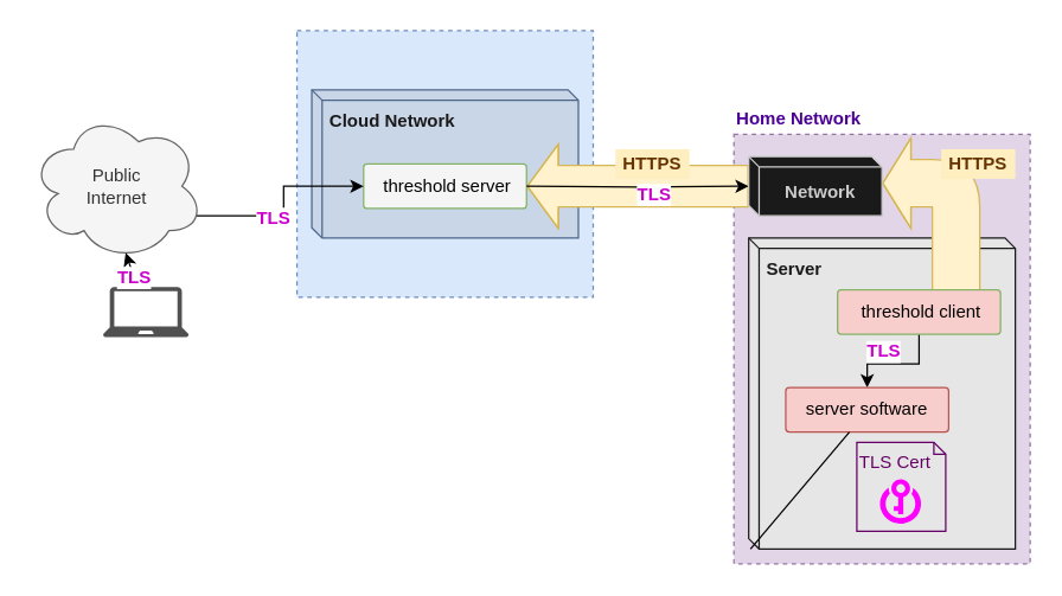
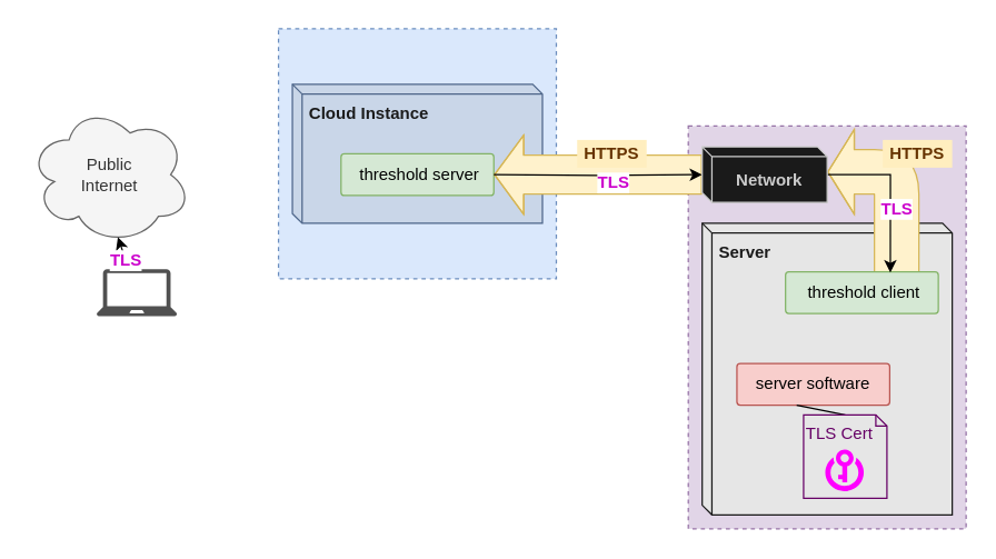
  <mxCell id="0" />
  <mxCell id="1" parent="0" />
  <mxCell id="2" value="" style="rounded=0;whiteSpace=wrap;html=1;dashed=1;fillColor=#dae8fc;strokeColor=#6c8ebf;" parent="1" vertex="1"><mxGeometry x="200" y="20" width="200" height="180" as="geometry" /></mxCell>
  <mxCell id="3" value="" style="rounded=0;whiteSpace=wrap;html=1;dashed=1;fillColor=#e1d5e7;strokeColor=#9673a6;" parent="1" vertex="1"><mxGeometry x="495" y="90" width="200" height="290" as="geometry" /></mxCell>
- <mxCell id="4" value="&lt;font color=&quot;#4C0099&quot;&gt;Home Network&lt;br&gt;&lt;/font&gt;" style="text;strokeColor=none;fillColor=none;align=left;verticalAlign=middle;rounded=0;dashed=1;fontStyle=1;fontColor=#003366;html=1;whiteSpace=wrap;" parent="1" vertex="1"><mxGeometry x="495" y="70" width="140" height="20" as="geometry" /></mxCell>
  <mxCell id="5" value="&lt;b&gt;&lt;font color=&quot;#1A1A1A&quot;&gt;&amp;nbsp;Server&lt;/font&gt;&lt;/b&gt;" style="shape=cube;whiteSpace=wrap;html=1;boundedLbl=1;backgroundOutline=1;strokeColor=#1A1A1A;strokeWidth=1;fillColor=#E6E6E6;fontColor=#003366;align=left;size=7;verticalAlign=top;" parent="1" vertex="1"><mxGeometry x="505" y="160" width="180" height="210" as="geometry" /></mxCell>
- <mxCell id="6" value="&lt;b&gt;&lt;font color=&quot;#1A1A1A&quot;&gt;&amp;nbsp;Cloud Network&lt;br&gt;&lt;/font&gt;&lt;/b&gt;" style="shape=cube;whiteSpace=wrap;html=1;boundedLbl=1;backgroundOutline=1;strokeColor=#4E668A;strokeWidth=1;fillColor=#C9D6E8;align=left;size=7;verticalAlign=top;" parent="1" vertex="1"><mxGeometry x="210" y="60" width="180" height="100" as="geometry" /></mxCell>
- <mxCell id="7" value="&amp;nbsp;threshold server" style="rounded=1;whiteSpace=wrap;html=1;strokeColor=#82b366;strokeWidth=1;fillColor=#f5f5f5;align=center;arcSize=8;" parent="1" vertex="1"><mxGeometry x="245" y="110" width="110" height="30" as="geometry" /></mxCell>
+ <mxCell id="6" value="&lt;b&gt;&lt;font color=&quot;#1A1A1A&quot;&gt;&amp;nbsp;Cloud Instance&lt;br&gt;&lt;/font&gt;&lt;/b&gt;" style="shape=cube;whiteSpace=wrap;html=1;boundedLbl=1;backgroundOutline=1;strokeColor=#4E668A;strokeWidth=1;fillColor=#C9D6E8;align=left;size=7;verticalAlign=top;" parent="1" vertex="1"><mxGeometry x="210" y="60" width="180" height="100" as="geometry" /></mxCell>
+ <mxCell id="7" value="&amp;nbsp;threshold server" style="rounded=1;whiteSpace=wrap;html=1;strokeColor=#82b366;strokeWidth=1;fillColor=#d5e8d4;align=center;arcSize=8;" parent="1" vertex="1"><mxGeometry x="245" y="110" width="110" height="30" as="geometry" /></mxCell>
  <mxCell id="8" value="" style="shape=flexArrow;endArrow=classic;html=1;fontColor=#003366;endWidth=28;endSize=6;width=32;fillColor=#fff2cc;strokeColor=#d6b656;" parent="1" edge="1"><mxGeometry width="50" height="50" relative="1" as="geometry"><mxPoint x="645" y="200" as="sourcePoint" /><mxPoint x="595" y="123" as="targetPoint" /><Array as="points"><mxPoint x="645" y="123" /></Array></mxGeometry></mxCell>
  <mxCell id="9" value="" style="shape=flexArrow;endArrow=classic;html=1;fontColor=#003366;endWidth=28;endSize=6.67;width=28;fillColor=#fff2cc;strokeColor=#d6b656;" parent="1" edge="1"><mxGeometry width="50" height="50" relative="1" as="geometry"><mxPoint x="505" y="125" as="sourcePoint" /><mxPoint x="355" y="125" as="targetPoint" /><Array as="points"><mxPoint x="405" y="125" /></Array></mxGeometry></mxCell>
- <mxCell id="10" style="edgeStyle=orthogonalEdgeStyle;rounded=0;html=1;exitX=0.5;exitY=1;entryX=0.5;entryY=0;jettySize=auto;orthogonalLoop=1;fillColor=#ffffff;fontColor=#663300;" parent="1" source="12" target="23" edge="1"><mxGeometry relative="1" as="geometry" /></mxCell>
- <mxCell id="11" value="&lt;font color=&quot;#CC00CC&quot;&gt;&lt;b&gt;TLS&lt;/b&gt;&lt;/font&gt;" style="text;html=1;resizable=0;points=[];align=center;verticalAlign=middle;labelBackgroundColor=#ffffff;fontColor=#663300;" parent="10" vertex="1" connectable="0"><mxGeometry x="0.261" relative="1" as="geometry"><mxPoint y="-8.5" as="offset" /></mxGeometry></mxCell>
- <mxCell id="12" value="&amp;nbsp;threshold client" style="rounded=1;whiteSpace=wrap;html=1;strokeColor=#82b366;strokeWidth=1;fillColor=#f8cecc;align=center;arcSize=8;" parent="1" vertex="1"><mxGeometry x="565" y="195" width="110" height="30" as="geometry" /></mxCell>
+ <mxCell id="12" value="&amp;nbsp;threshold client" style="rounded=1;whiteSpace=wrap;html=1;strokeColor=#82b366;strokeWidth=1;fillColor=#d5e8d4;align=center;arcSize=8;" parent="1" vertex="1"><mxGeometry x="565" y="195" width="110" height="30" as="geometry" /></mxCell>
  <mxCell id="13" value="HTTPS" style="text;html=1;strokeColor=none;fillColor=#FFEEBF;align=center;verticalAlign=middle;whiteSpace=wrap;rounded=0;fontColor=#663300;fontStyle=1" parent="1" vertex="1"><mxGeometry x="415" y="100" width="50" height="20" as="geometry" /></mxCell>
  <mxCell id="14" value="HTTPS" style="text;html=1;strokeColor=none;fillColor=#FFEEBF;align=center;verticalAlign=middle;whiteSpace=wrap;rounded=0;fontColor=#663300;fontStyle=1" parent="1" vertex="1"><mxGeometry x="635" y="100" width="50" height="20" as="geometry" /></mxCell>
- <mxCell id="15" style="edgeStyle=orthogonalEdgeStyle;rounded=0;html=1;exitX=0.96;exitY=0.7;exitPerimeter=0;entryX=0;entryY=0.5;jettySize=auto;orthogonalLoop=1;fillColor=#ffffff;fontColor=#663300;" parent="1" source="17" target="7" edge="1"><mxGeometry relative="1" as="geometry" /></mxCell>
- <mxCell id="16" value="&lt;font color=&quot;#CC00CC&quot;&gt;&lt;b&gt;TLS&lt;/b&gt;&lt;/font&gt;" style="text;html=1;resizable=0;points=[];align=center;verticalAlign=middle;labelBackgroundColor=#ffffff;fontColor=#663300;" parent="15" vertex="1" connectable="0"><mxGeometry x="-0.225" y="-1" relative="1" as="geometry"><mxPoint as="offset" /></mxGeometry></mxCell>
  <mxCell id="17" value="&lt;div&gt;Public&lt;/div&gt;&lt;div&gt;Internet&lt;/div&gt;" style="ellipse;shape=cloud;whiteSpace=wrap;html=1;strokeColor=#666666;strokeWidth=1;fillColor=#f5f5f5;align=center;fontColor=#333333;" parent="1" vertex="1"><mxGeometry x="20" y="75" width="117" height="100" as="geometry" /></mxCell>
  <mxCell id="18" style="edgeStyle=orthogonalEdgeStyle;rounded=0;html=1;jettySize=auto;orthogonalLoop=1;fillColor=#ffffff;fontColor=#663300;entryX=0;entryY=0.5;" parent="1" target="22" edge="1"><mxGeometry relative="1" as="geometry"><mxPoint x="645" y="200" as="targetPoint" /><mxPoint x="355" y="125" as="sourcePoint" /></mxGeometry></mxCell>
  <mxCell id="19" value="&lt;font color=&quot;#CC00CC&quot;&gt;&lt;b&gt;TLS&lt;/b&gt;&lt;/font&gt;" style="text;html=1;resizable=0;points=[];align=center;verticalAlign=middle;labelBackgroundColor=#ffffff;fontColor=#663300;" parent="18" vertex="1" connectable="0"><mxGeometry x="-0.653" y="1" relative="1" as="geometry"><mxPoint x="59" y="6" as="offset" /></mxGeometry></mxCell>
+ <mxCell id="20" style="edgeStyle=orthogonalEdgeStyle;rounded=0;html=1;exitX=1;exitY=0.5;entryX=0.686;entryY=0.017;jettySize=auto;orthogonalLoop=1;fillColor=#ffffff;fontColor=#663300;entryPerimeter=0;" parent="1" source="22" target="12" edge="1"><mxGeometry relative="1" as="geometry" /></mxCell>
+ <mxCell id="21" value="&lt;font color=&quot;#CC00CC&quot;&gt;&lt;b&gt;TLS&lt;/b&gt;&lt;/font&gt;" style="text;html=1;resizable=0;points=[];align=center;verticalAlign=middle;labelBackgroundColor=#ffffff;fontColor=#663300;" parent="20" vertex="1" connectable="0"><mxGeometry x="-0.138" y="-21" relative="1" as="geometry"><mxPoint x="25.5" y="20" as="offset" /></mxGeometry></mxCell>
  <mxCell id="22" value="&lt;font color=&quot;#CCCCCC&quot;&gt;&lt;b&gt;Network&lt;/b&gt;&lt;/font&gt;" style="shape=cube;whiteSpace=wrap;html=1;boundedLbl=1;backgroundOutline=1;fontColor=#003366;align=center;fillColor=#1A1A1A;strokeColor=#CCCCCC;strokeWidth=1;size=7;" parent="1" vertex="1"><mxGeometry x="505" y="105" width="90" height="40" as="geometry" /></mxCell>
  <mxCell id="23" value="server software" style="rounded=1;whiteSpace=wrap;html=1;strokeColor=#b85450;strokeWidth=1;fillColor=#f8cecc;align=center;arcSize=8;" parent="1" vertex="1"><mxGeometry x="530" y="261" width="110" height="30" as="geometry" /></mxCell>
  <mxCell id="24" value="" style="shadow=0;dashed=0;html=1;strokeColor=none;fillColor=#505050;labelPosition=center;verticalLabelPosition=bottom;verticalAlign=top;outlineConnect=0;align=center;shape=mxgraph.office.devices.laptop;fontColor=#663300;" parent="1" vertex="1"><mxGeometry x="69" y="193" width="58" height="34" as="geometry" /></mxCell>
  <mxCell id="25" value="" style="endArrow=classic;html=1;fillColor=#ffffff;fontColor=#663300;entryX=0.55;entryY=0.95;entryPerimeter=0;" parent="1" source="24" target="17" edge="1"><mxGeometry width="50" height="50" relative="1" as="geometry"><mxPoint x="35" y="400" as="sourcePoint" /><mxPoint x="85" y="350" as="targetPoint" /></mxGeometry></mxCell>
  <mxCell id="26" value="&lt;font color=&quot;#CC00CC&quot;&gt;&lt;b&gt;TLS&lt;/b&gt;&lt;/font&gt;" style="text;html=1;resizable=0;points=[];align=center;verticalAlign=middle;labelBackgroundColor=#ffffff;fontColor=#663300;" parent="25" vertex="1" connectable="0"><mxGeometry x="-0.442" relative="1" as="geometry"><mxPoint as="offset" /></mxGeometry></mxCell>
- <mxCell id="27" value="" style="endArrow=none;html=1;fillColor=#ffffff;fontColor=#663300;exitX=0.391;exitY=1;exitPerimeter=0;" parent="1" source="23" target="5" edge="1"><mxGeometry width="50" height="50" relative="1" as="geometry"><mxPoint x="35" y="540" as="sourcePoint" /><mxPoint x="85" y="490" as="targetPoint" /></mxGeometry></mxCell>
+ <mxCell id="27" value="" style="endArrow=none;html=1;fillColor=#ffffff;fontColor=#663300;exitX=0.391;exitY=1;exitPerimeter=0;entryX=0.5;entryY=0;" parent="1" source="23" target="29" edge="1"><mxGeometry width="50" height="50" relative="1" as="geometry"><mxPoint x="35" y="540" as="sourcePoint" /><mxPoint x="85" y="490" as="targetPoint" /></mxGeometry></mxCell>
  <mxCell id="28" value="" style="group" parent="1" vertex="1" connectable="0"><mxGeometry x="578" y="298" width="60" height="60" as="geometry" /></mxCell>
  <mxCell id="29" value="&lt;font color=&quot;#660066&quot;&gt;TLS Cert&lt;br&gt;&lt;/font&gt;" style="shape=note;whiteSpace=wrap;html=1;backgroundOutline=1;strokeColor=#660066;strokeWidth=1;fillColor=#E6E6E6;fontColor=#663300;align=left;size=8;verticalAlign=top;" parent="28" vertex="1"><mxGeometry width="60" height="60" as="geometry" /></mxCell>
  <mxCell id="30" value="" style="shadow=0;dashed=0;html=1;strokeColor=none;labelPosition=center;verticalLabelPosition=bottom;verticalAlign=top;align=center;shape=mxgraph.mscae.cloud.key_vault;fillColor=#FF00FF;fontColor=#663300;" parent="28" vertex="1"><mxGeometry x="14.5" y="25" width="30" height="30" as="geometry" /></mxCell>
